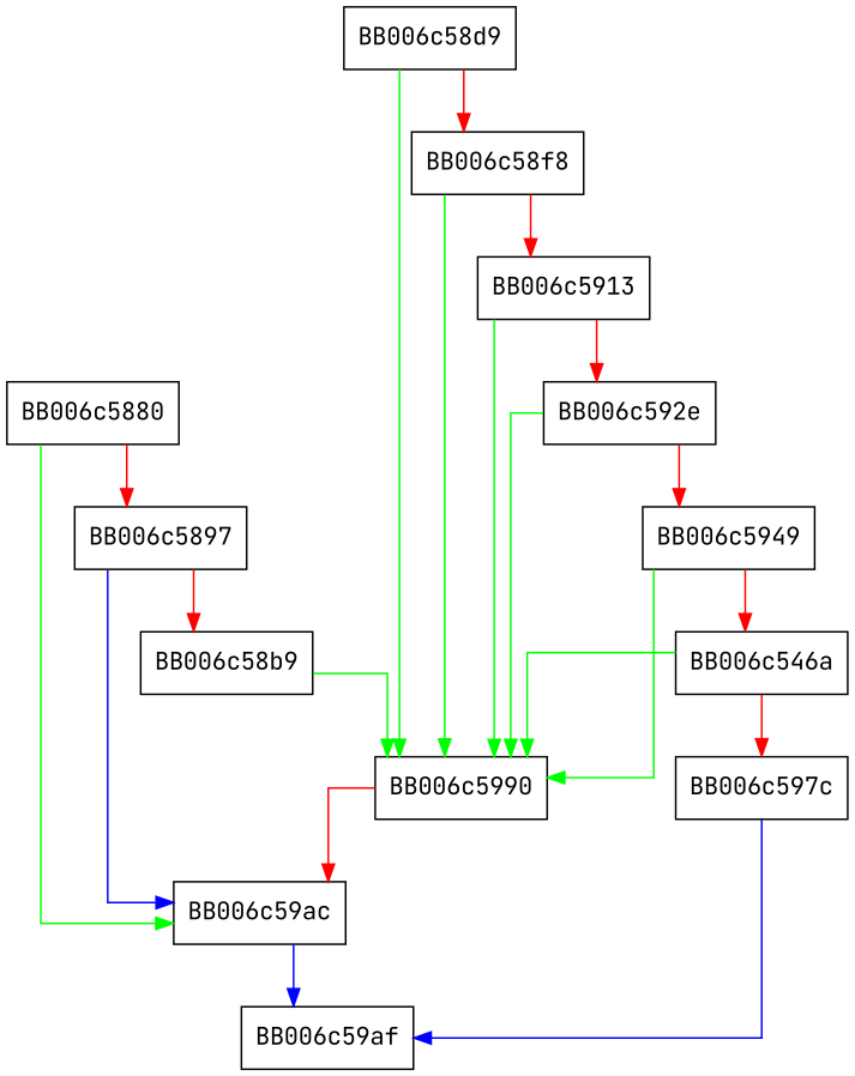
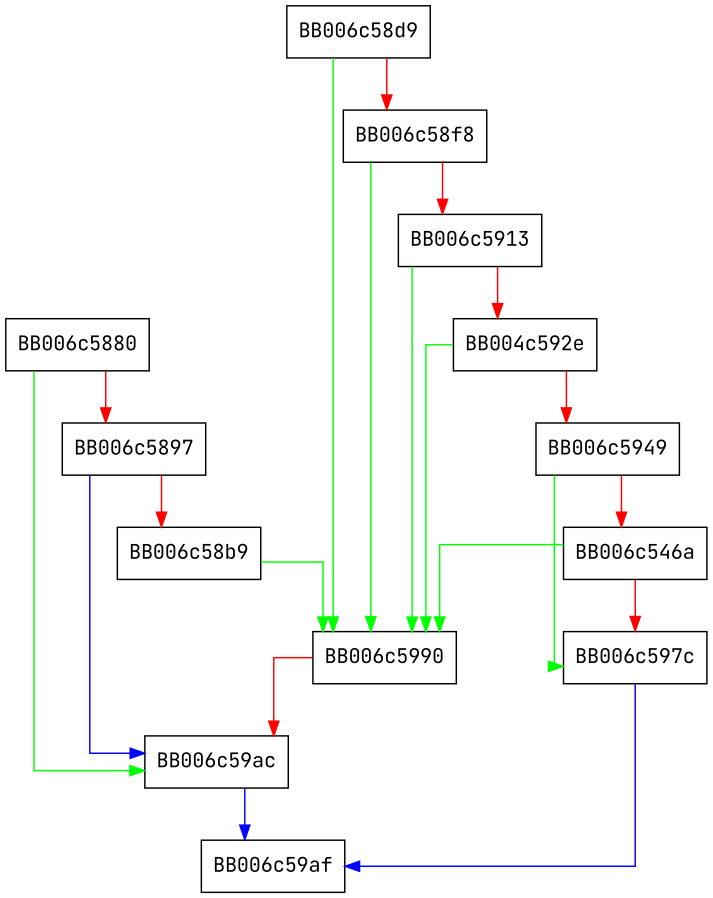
  digraph {
    fontname="JetBrains Mono"
    splines=ortho
    node [fontname="JetBrains Mono" shape=box]
    edge [color=red fontname="JetBrains Mono"]
    BB006c5880
    BB006c59ac
    BB006c5897
    BB006c59af
    BB006c58b9
    BB006c5990
    BB006c58d9
    BB006c58f8
    BB006c5913
-   BB006c592e
+   BB006c592e [label=BB004c592e]
    BB006c5949
    n12 [label=BB006c546a]
    BB006c597c
    BB006c5880 -> BB006c59ac [color=green]
    BB006c5880 -> BB006c5897
    BB006c59ac -> BB006c59af [color=blue]
    BB006c5897 -> BB006c59ac [color=blue]
    BB006c5897 -> BB006c58b9
    BB006c58b9 -> BB006c5990 [color=green]
    BB006c5990 -> BB006c59ac
    BB006c58d9 -> BB006c5990 [color=green]
    BB006c58d9 -> BB006c58f8
    BB006c58f8 -> BB006c5990 [color=green]
    BB006c58f8 -> BB006c5913
    BB006c5913 -> BB006c5990 [color=green]
    BB006c5913 -> BB006c592e
    BB006c592e -> BB006c5990 [color=green]
    BB006c592e -> BB006c5949
-   BB006c5949 -> BB006c5990 [color=green]
+   BB006c5949 -> BB006c597c [color=green]
    BB006c5949 -> n12
    n12 -> BB006c5990 [color=green]
    n12 -> BB006c597c
    BB006c597c -> BB006c59af [color=blue]
  }
